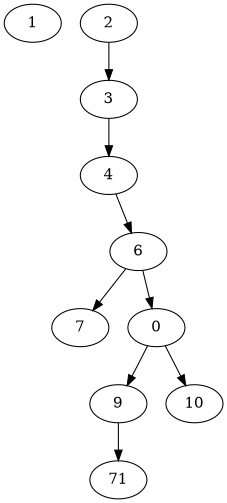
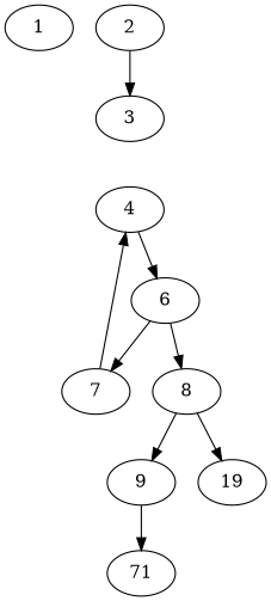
  digraph {
    node [alpha=0.10]
    1 [expect_size=296013441007616000]
    2 [alpha=0.09 expect_size=592283119110510]
    3 [alpha=0.14 expect_size=2646967088731652096]
    4 [alpha=0.05 expect_size=5749543766974128]
    6 [alpha=0.15 expect_size=1362426195374768128]
    7 [alpha=0.17 expect_size=18392320252620092]
-   8 [alpha=0.16 expect_size=704875201560576000 label=0]
+   8 [alpha=0.16 expect_size=704875201560576000]
    9 [expect_size=50763227973382]
-   10 [alpha=0.06 expect_size=6329022237595525]
+   10 [alpha=0.06 expect_size=6329022237595525 label=19]
    n10 [alpha=0.14 expect_size=7638337020923 label=71]
    2 -> 3
-   3 -> 4
+   7 -> 4
    4 -> 6
    6 -> 7
    6 -> 8
    8 -> 9
    8 -> 10
    9 -> n10
  }
